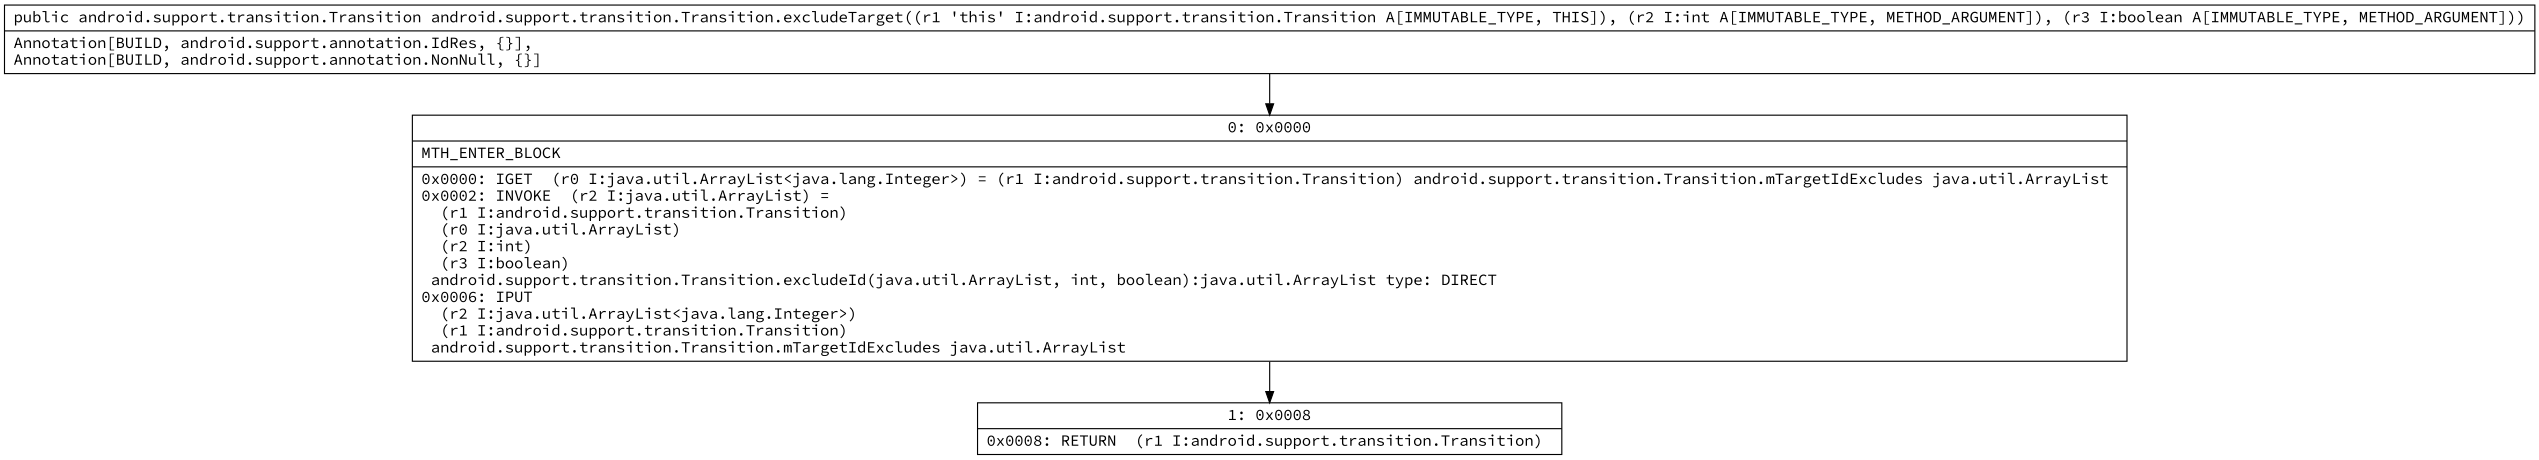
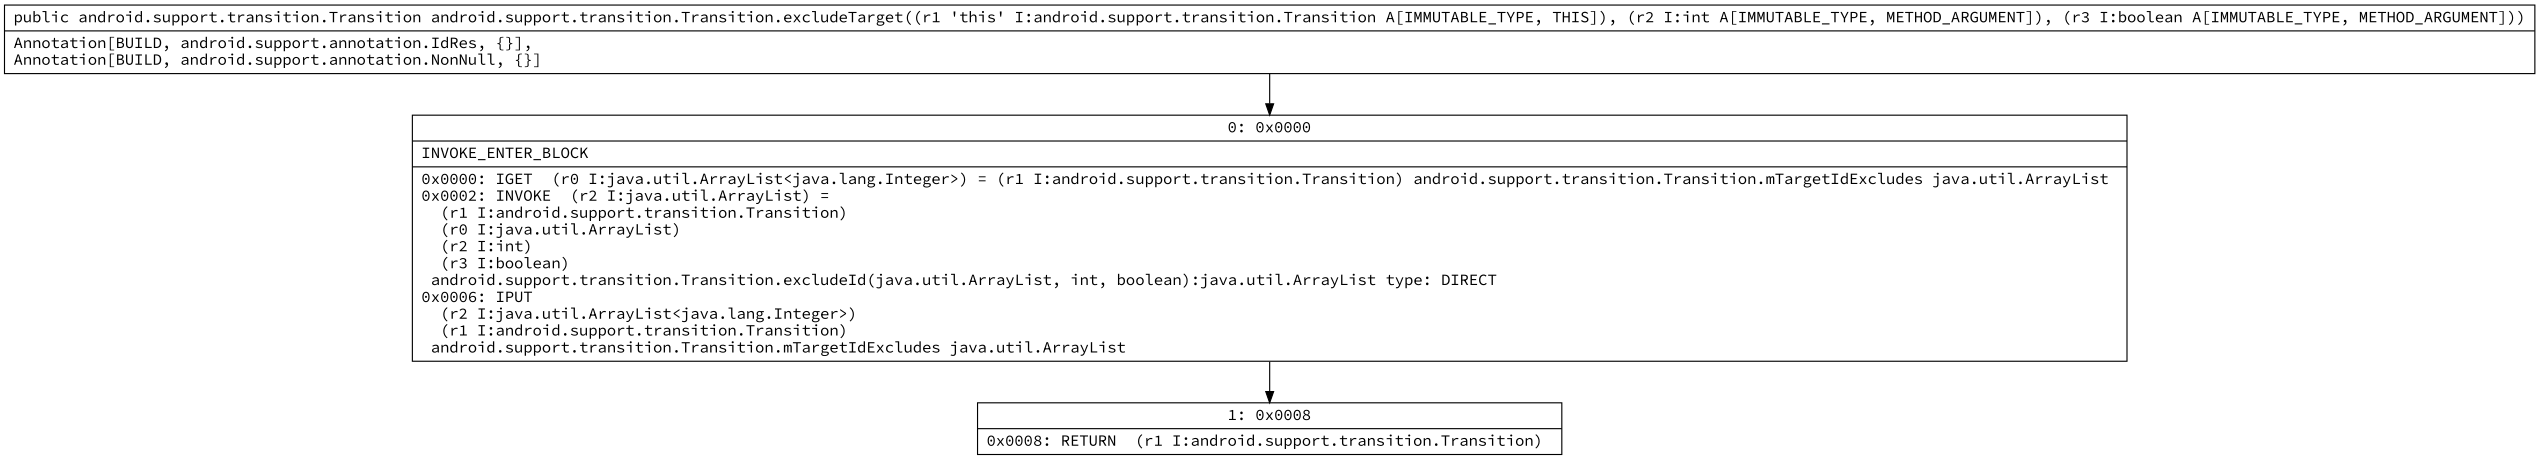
  digraph {
    fontname="Source Code Pro"
    node [shape=record fontname="Source Code Pro"]
    edge [fontname="Source Code Pro"]
-   n1 [label="{0\:\ 0x0000|MTH_ENTER_BLOCK\l|0x0000: IGET  (r0 I:java.util.ArrayList\<java.lang.Integer\>) = (r1 I:android.support.transition.Transition) android.support.transition.Transition.mTargetIdExcludes java.util.ArrayList \l0x0002: INVOKE  (r2 I:java.util.ArrayList) = \l  (r1 I:android.support.transition.Transition)\l  (r0 I:java.util.ArrayList)\l  (r2 I:int)\l  (r3 I:boolean)\l android.support.transition.Transition.excludeId(java.util.ArrayList, int, boolean):java.util.ArrayList type: DIRECT \l0x0006: IPUT  \l  (r2 I:java.util.ArrayList\<java.lang.Integer\>)\l  (r1 I:android.support.transition.Transition)\l android.support.transition.Transition.mTargetIdExcludes java.util.ArrayList \l}"]
+   n1 [label="{0\:\ 0x0000|INVOKE_ENTER_BLOCK\l|0x0000: IGET  (r0 I:java.util.ArrayList\<java.lang.Integer\>) = (r1 I:android.support.transition.Transition) android.support.transition.Transition.mTargetIdExcludes java.util.ArrayList \l0x0002: INVOKE  (r2 I:java.util.ArrayList) = \l  (r1 I:android.support.transition.Transition)\l  (r0 I:java.util.ArrayList)\l  (r2 I:int)\l  (r3 I:boolean)\l android.support.transition.Transition.excludeId(java.util.ArrayList, int, boolean):java.util.ArrayList type: DIRECT \l0x0006: IPUT  \l  (r2 I:java.util.ArrayList\<java.lang.Integer\>)\l  (r1 I:android.support.transition.Transition)\l android.support.transition.Transition.mTargetIdExcludes java.util.ArrayList \l}"]
    n2 [label="{1\:\ 0x0008|0x0008: RETURN  (r1 I:android.support.transition.Transition) \l}"]
    n3 [label="{public android.support.transition.Transition android.support.transition.Transition.excludeTarget((r1 'this' I:android.support.transition.Transition A[IMMUTABLE_TYPE, THIS]), (r2 I:int A[IMMUTABLE_TYPE, METHOD_ARGUMENT]), (r3 I:boolean A[IMMUTABLE_TYPE, METHOD_ARGUMENT]))  | Annotation[BUILD, android.support.annotation.IdRes, \{\}], \lAnnotation[BUILD, android.support.annotation.NonNull, \{\}]\l}"]
    n1 -> n2
    n3 -> n1
  }
